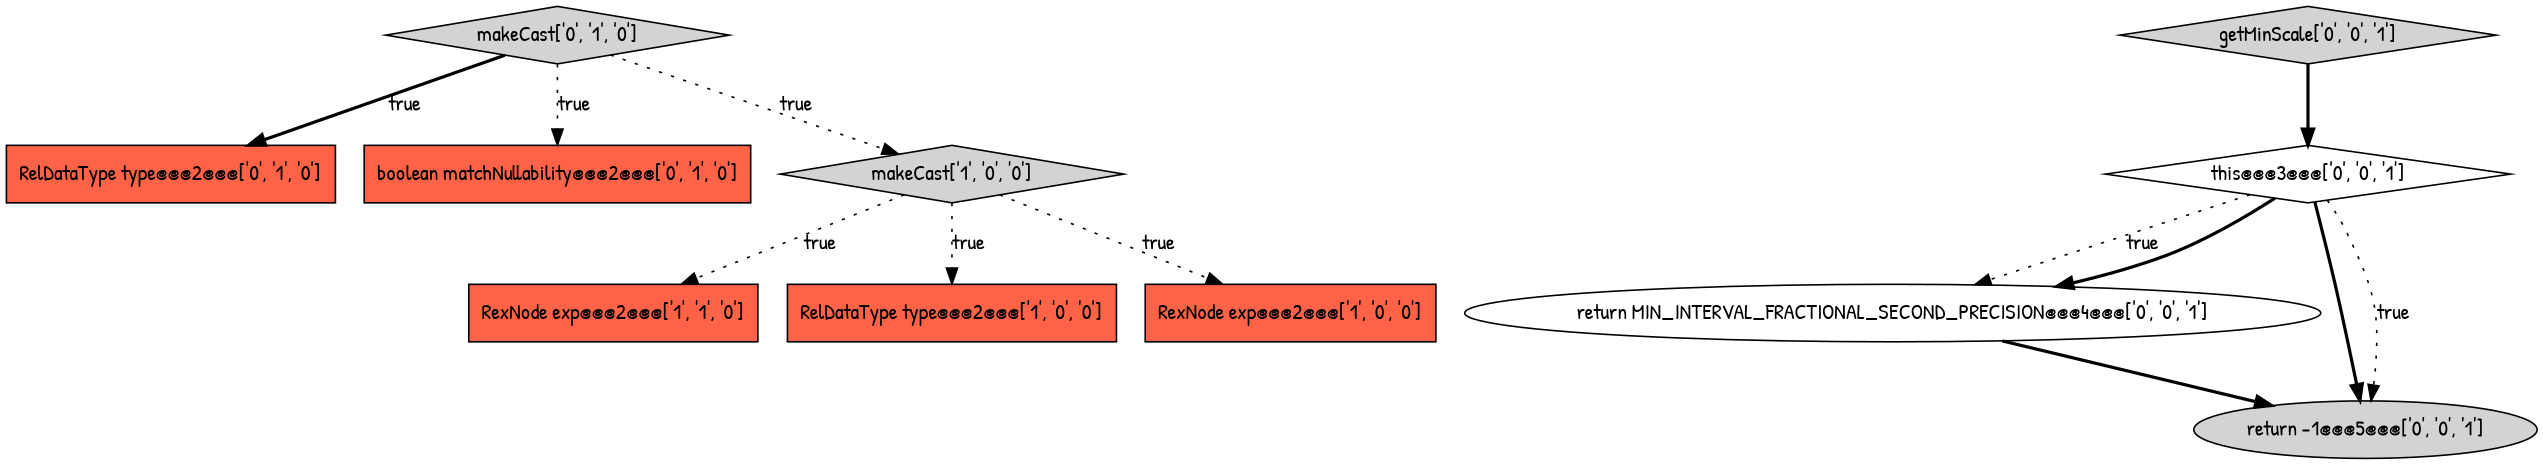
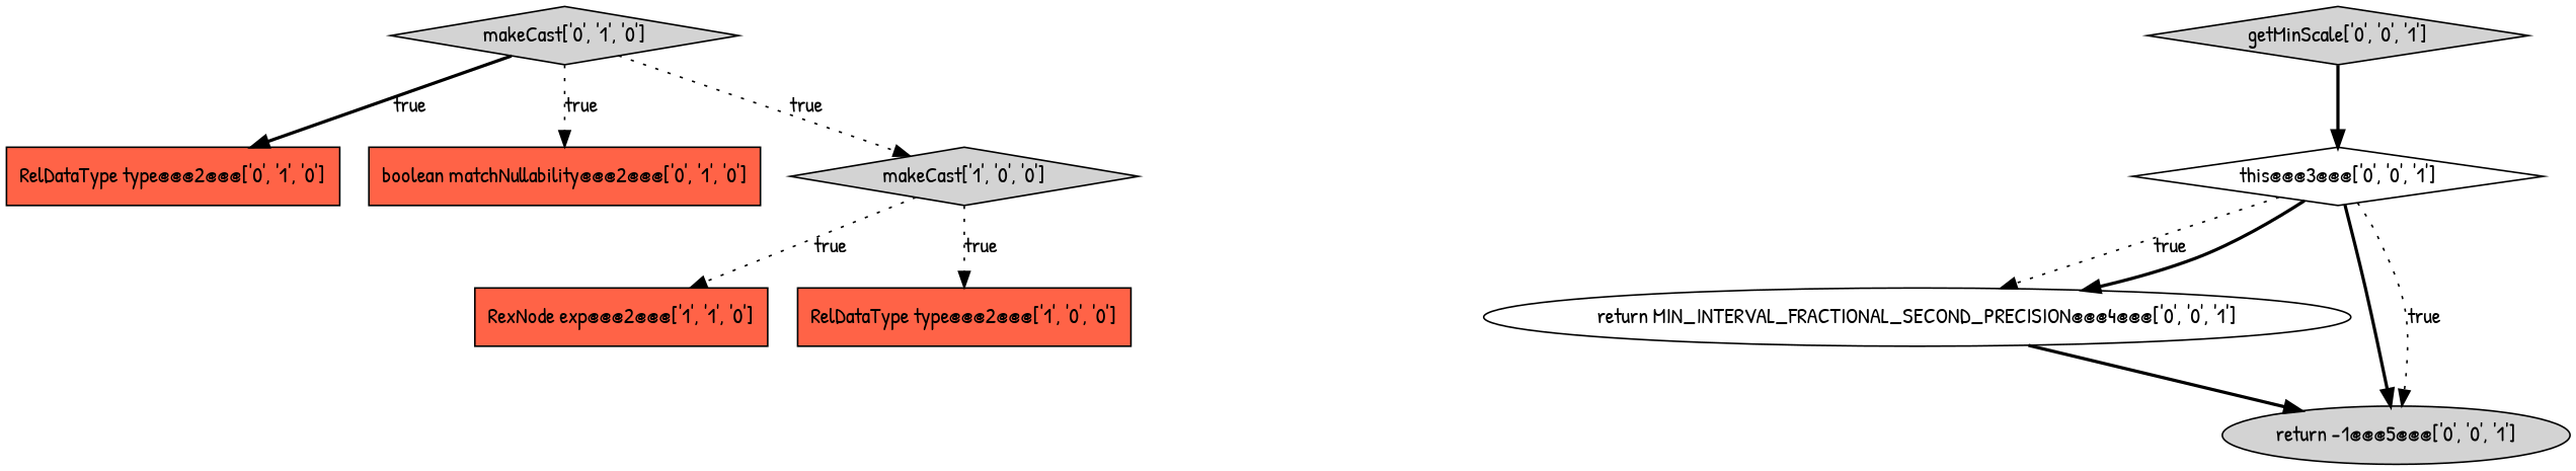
  digraph {
    fontname="Patrick Hand"
    node [fillcolor=tomato fontname="Patrick Hand" shape=box style=filled]
    edge [fontname="Patrick Hand" style=dotted]
    n1 [fillcolor=lightgray label="makeCast['0', '1', '0']" shape=diamond]
    n2 [label="RelDataType type@@@2@@@['0', '1', '0']"]
    n3 [label="boolean matchNullability@@@2@@@['0', '1', '0']"]
    n4 [fillcolor=lightgray label="makeCast['1', '0', '0']" shape=diamond]
    n5 [label="RexNode exp@@@2@@@['1', '1', '0']"]
    n6 [fillcolor=white label="this@@@3@@@['0', '0', '1']" shape=diamond]
    n7 [fillcolor=white label="return MIN_INTERVAL_FRACTIONAL_SECOND_PRECISION@@@4@@@['0', '0', '1']" shape=ellipse]
    n8 [fillcolor=lightgray label="return -1@@@5@@@['0', '0', '1']" shape=ellipse]
    n9 [label="RelDataType type@@@2@@@['1', '0', '0']"]
-   n10 [label="RexNode exp@@@2@@@['1', '0', '0']"]
    n11 [fillcolor=lightgray label="getMinScale['0', '0', '1']" shape=diamond]
    n1 -> n2 [label=true style=bold]
    n1 -> n3 [label=true]
    n1 -> n4 [label=true]
    n4 -> n5 [label=true]
    n4 -> n9 [label=true]
-   n4 -> n10 [label=true]
    n6 -> n7 [label=true]
    n6 -> n7 [style=bold]
    n6 -> n8 [style=bold]
    n6 -> n8 [label=true]
    n7 -> n8 [style=bold]
    n11 -> n6 [style=bold]
  }
